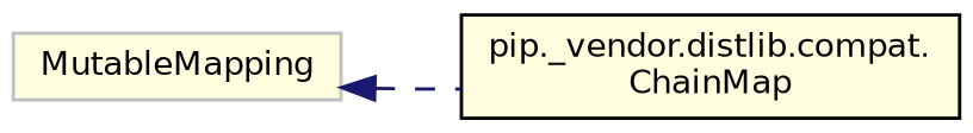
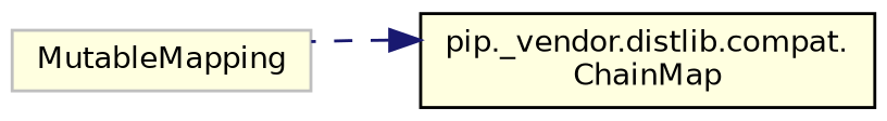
  digraph {
    rankdir=LR
    node [fillcolor=lightyellow fontname=Helvetica fontsize=10 shape=record style=filled]
    n1 [color=grey75 height=0.2 label=MutableMapping width=0.4]
    n2 [color=black height=0.2 label="pip._vendor.distlib.compat.\lChainMap" width=0.4]
-   n1 -> n2 [color=midnightblue dir=back fontname=Helvetica fontsize=10 labelfontname=Helvetica labelfontsize=10 style=dashed]
+   n2 -> n1 [color=midnightblue dir=back fontname=Helvetica fontsize=10 labelfontname=Helvetica labelfontsize=10 style=dashed]
  }
